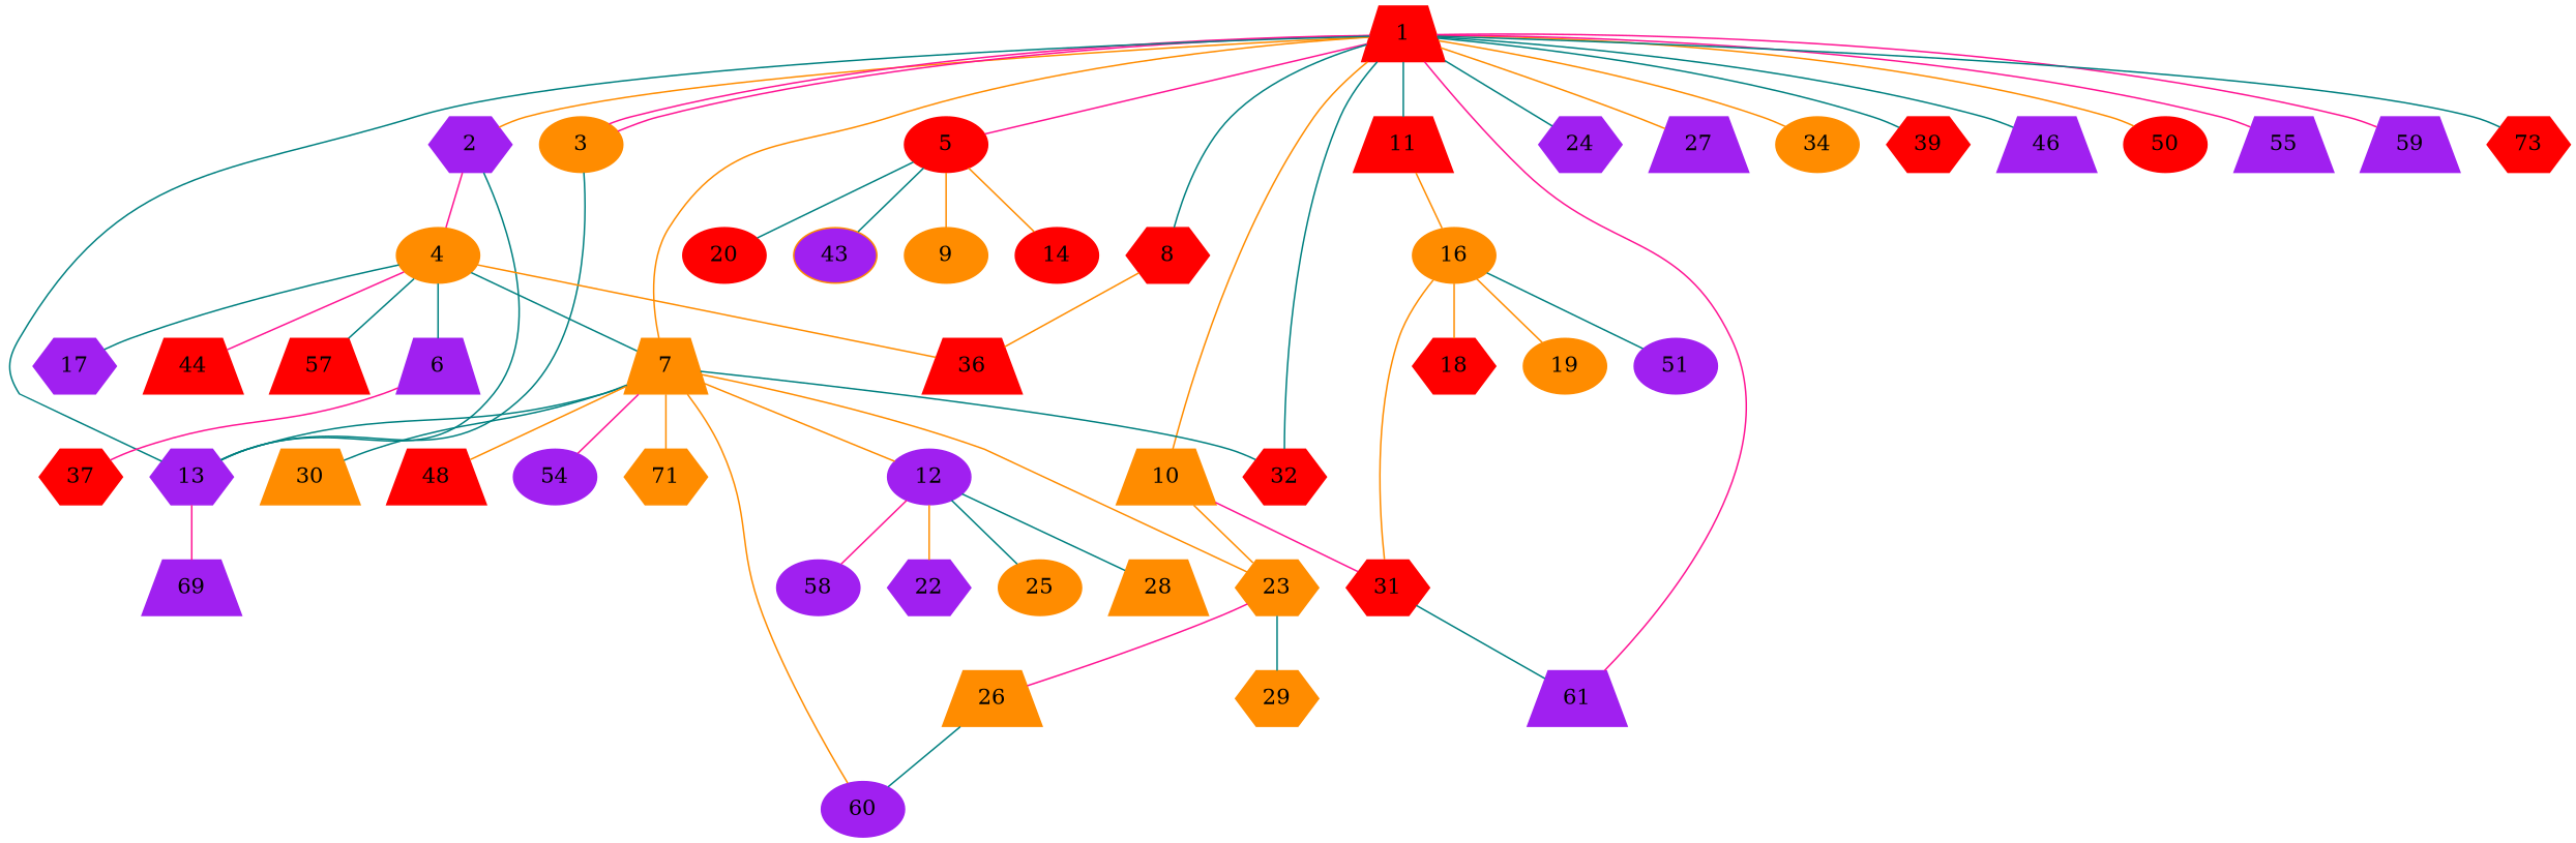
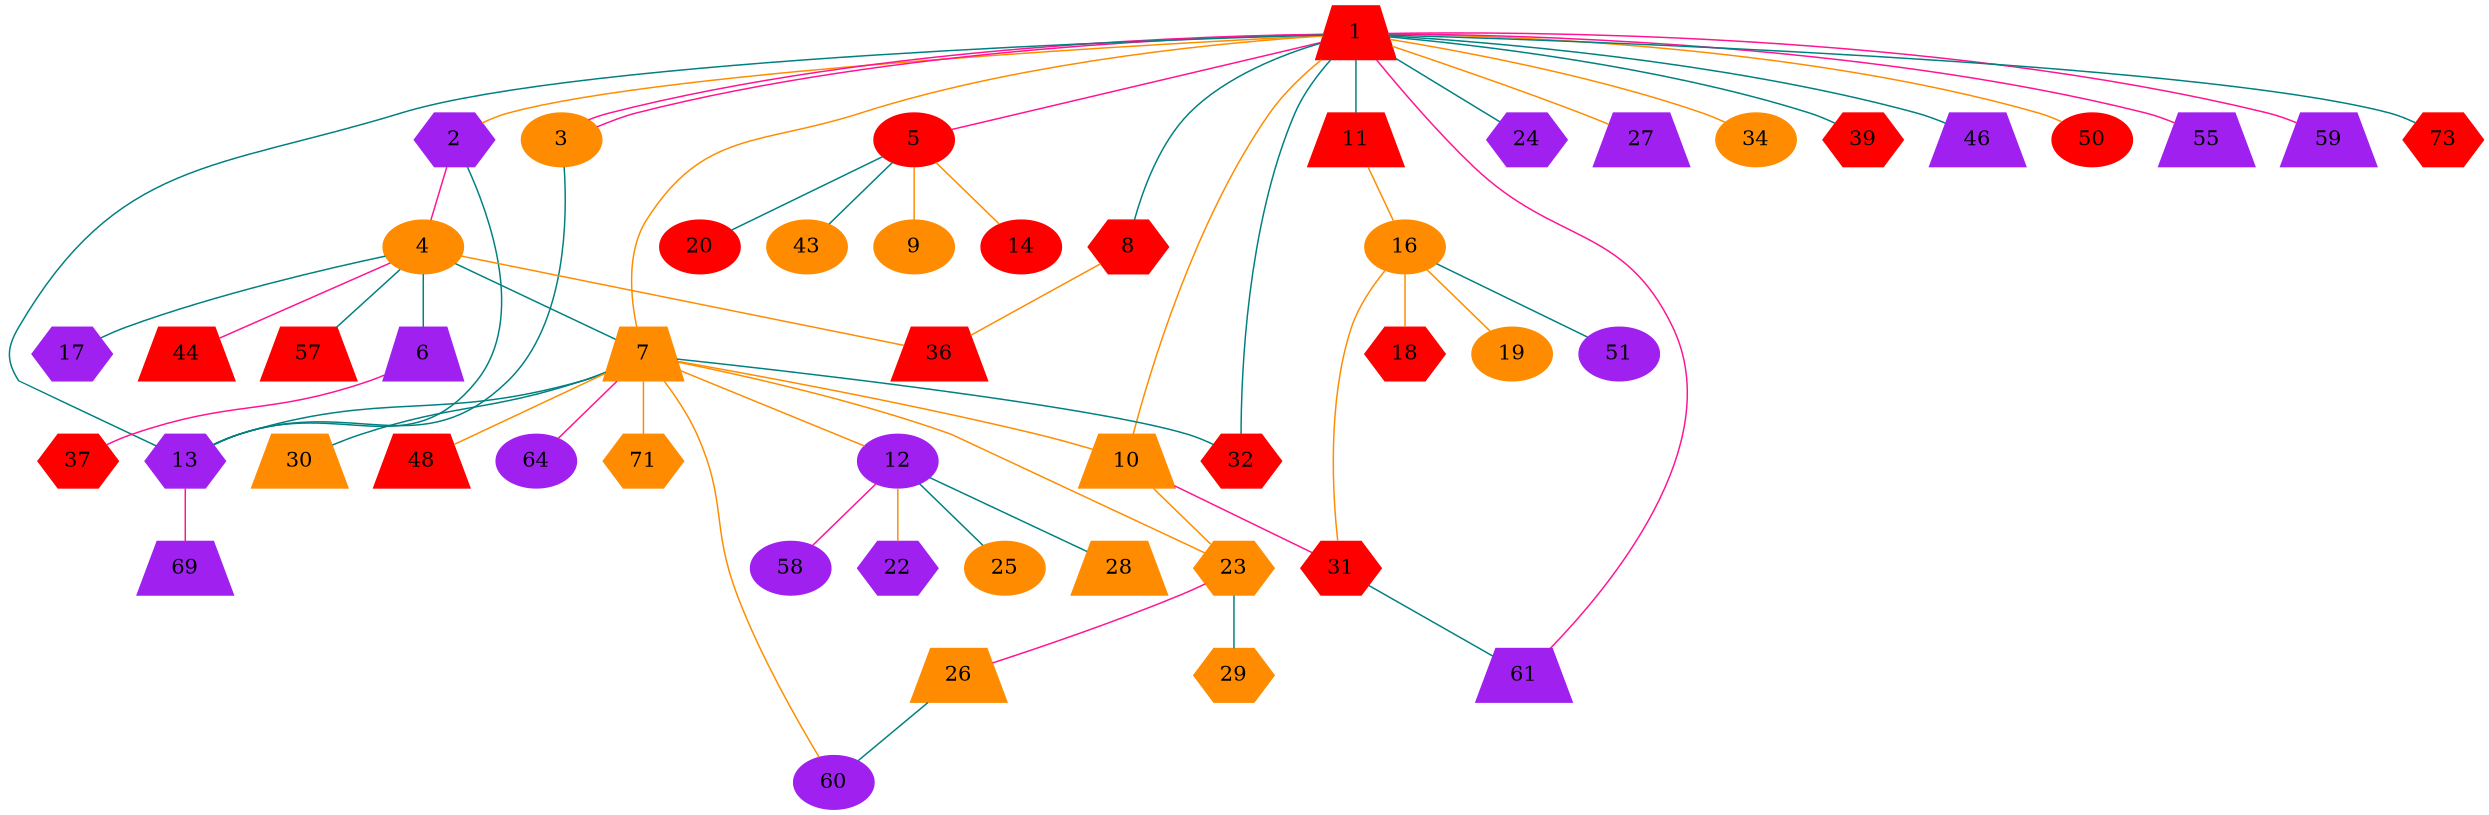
  graph {
    node [color=purple shape=trapezium style=filled]
    edge [color=teal]
    2 [shape=hexagon]
    1 [color=red]
    3 [color=darkorange shape=ellipse]
    5 [color=red shape=ellipse]
    7 [color=darkorange]
    8 [color=red shape=hexagon super="+52"]
    10 [color=darkorange super="+33+49+67+15"]
    11 [color=red super="+45"]
    13 [shape=hexagon super="+21"]
    24 [shape=hexagon]
    27 [super="+47"]
    32 [color=red shape=hexagon]
    34 [color=darkorange shape=ellipse]
    39 [color=red shape=hexagon]
    46 [super="+65+53"]
    50 [color=red shape=ellipse super="+62"]
    55
    59
    61
    73 [color=red shape=hexagon]
    4 [color=darkorange shape=ellipse]
    9 [color=darkorange shape=ellipse]
    14 [color=red shape=ellipse]
    20 [color=red shape=ellipse]
-   43 [color=darkorange shape=ellipse fillcolor=purple]
+   43 [color=darkorange shape=ellipse]
    12 [shape=ellipse]
    23 [color=darkorange shape=hexagon super="+56"]
    30 [color=darkorange]
    48 [color=red]
-   54 [shape=ellipse]
+   54 [shape=ellipse label=64]
    60 [shape=ellipse super="+68"]
    71 [color=darkorange shape=hexagon super="+72"]
    36 [color=red]
    31 [color=red shape=hexagon]
    16 [color=darkorange shape=ellipse]
    69
    6 [super="+40"]
    17 [shape=hexagon]
    44 [color=red]
    57 [color=red]
    37 [color=red shape=hexagon]
    22 [shape=hexagon super="+66"]
    25 [color=darkorange shape=ellipse]
    28 [color=darkorange]
    58 [shape=ellipse]
    26 [color=darkorange]
    29 [color=darkorange shape=hexagon super="+70"]
    18 [color=red shape=hexagon]
    19 [color=darkorange shape=ellipse]
    51 [shape=ellipse]
    2 -- 13
    2 -- 4 [color=deeppink]
    1 -- 2 [color=darkorange]
    1 -- 3 [color=deeppink]
    1 -- 3 [color=deeppink]
    1 -- 5 [color=deeppink]
    1 -- 7 [color=darkorange]
    1 -- 8
    1 -- 10 [color=darkorange]
    1 -- 11
    1 -- 13 [weight=2]
    1 -- 24
    1 -- 27 [color=darkorange]
    1 -- 32
    1 -- 34 [color=darkorange]
    1 -- 39
    1 -- 46
    1 -- 50 [color=darkorange]
    1 -- 55 [color=deeppink]
    1 -- 59 [color=deeppink]
    1 -- 61 [color=deeppink]
    1 -- 73
    3 -- 13
    5 -- 9 [color=darkorange]
    5 -- 14 [color=darkorange]
    5 -- 20
    5 -- 43
+   7 -- 10 [color=darkorange]
    7 -- 13
    7 -- 32
    7 -- 12 [color=darkorange]
    7 -- 23 [color=darkorange]
    7 -- 30
    7 -- 48 [color=darkorange]
    7 -- 54 [color=deeppink]
    7 -- 60 [color=darkorange]
    7 -- 71 [color=darkorange]
    8 -- 36 [color=darkorange]
    10 -- 23 [color=darkorange]
    10 -- 31 [color=deeppink]
    11 -- 16 [color=darkorange]
    13 -- 69 [color=deeppink]
    4 -- 7
    4 -- 36 [color=darkorange]
    4 -- 6
    4 -- 17
    4 -- 44 [color=deeppink]
    4 -- 57
    12 -- 22 [color=darkorange weight=2]
    12 -- 25
    12 -- 28
    12 -- 58 [color=deeppink]
    23 -- 26 [color=deeppink]
    23 -- 29
    31 -- 61
    16 -- 31 [color=darkorange]
    16 -- 18 [color=darkorange]
    16 -- 19 [color=darkorange]
    16 -- 51
    6 -- 37 [color=deeppink]
    26 -- 60
  }
